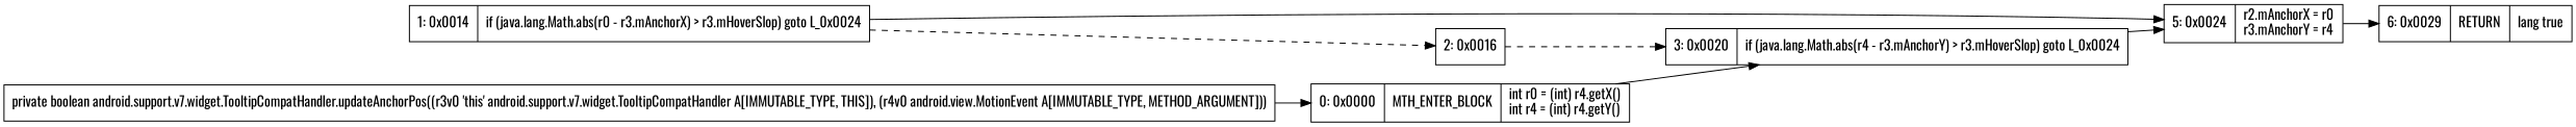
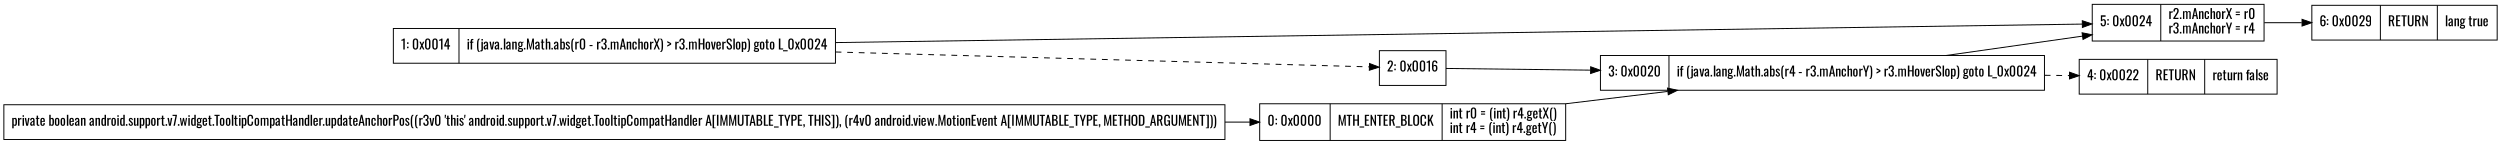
  digraph {
    fontname=Oswald
    rankdir=LR
    node [fontname=Oswald shape=record]
    edge [fontname=Oswald]
    n1 [label="{0\:\ 0x0000|MTH_ENTER_BLOCK\l|int r0 = (int) r4.getX()\lint r4 = (int) r4.getY()\l}"]
    n2 [label="{3\:\ 0x0020|if (java.lang.Math.abs(r4 \- r3.mAnchorY) \> r3.mHoverSlop) goto L_0x0024\l}"]
    n3 [label="{1\:\ 0x0014|if (java.lang.Math.abs(r0 \- r3.mAnchorX) \> r3.mHoverSlop) goto L_0x0024\l}"]
    n4 [label="{2\:\ 0x0016}"]
    n5 [label="{5\:\ 0x0024|r2.mAnchorX = r0\lr3.mAnchorY = r4\l}"]
    n6 [label="{6\:\ 0x0029|RETURN\l|lang true\l}"]
+   n7 [label="{4\:\ 0x0022|RETURN\l|return false\l}"]
    n8 [label="{private boolean android.support.v7.widget.TooltipCompatHandler.updateAnchorPos((r3v0 'this' android.support.v7.widget.TooltipCompatHandler A[IMMUTABLE_TYPE, THIS]), (r4v0 android.view.MotionEvent A[IMMUTABLE_TYPE, METHOD_ARGUMENT])) }"]
    n1 -> n2
    n2 -> n5
+   n2 -> n7 [style=dashed]
    n3 -> n4 [style=dashed]
    n3 -> n5
-   n4 -> n2 [style=dashed]
+   n4 -> n2
    n5 -> n6
    n8 -> n1
  }
